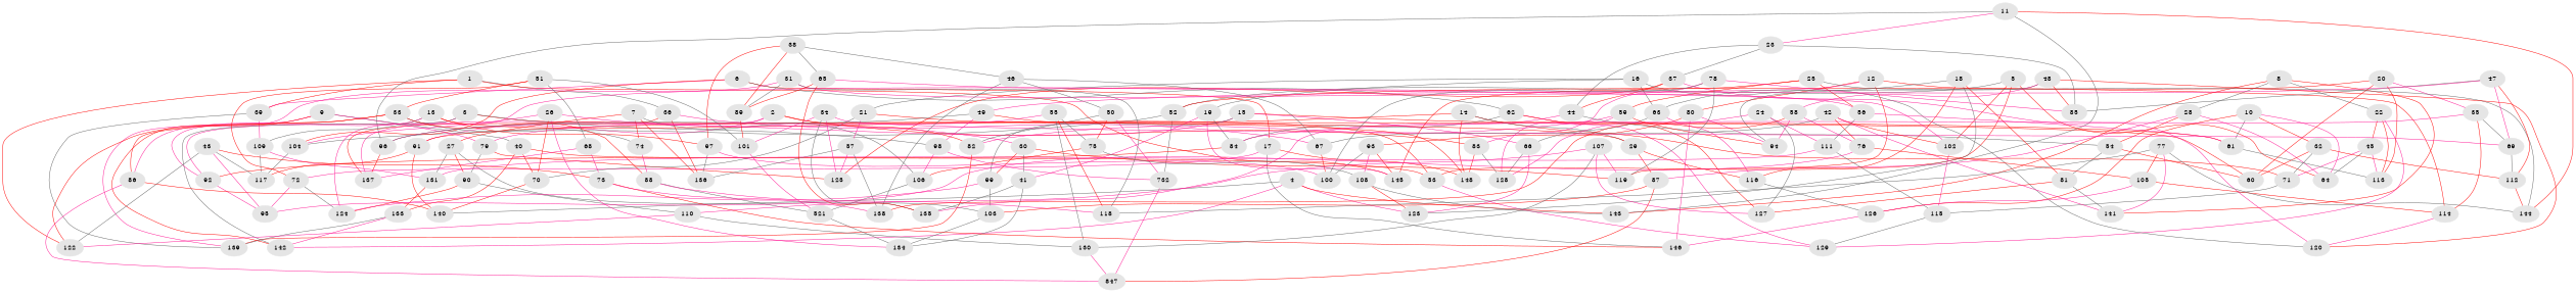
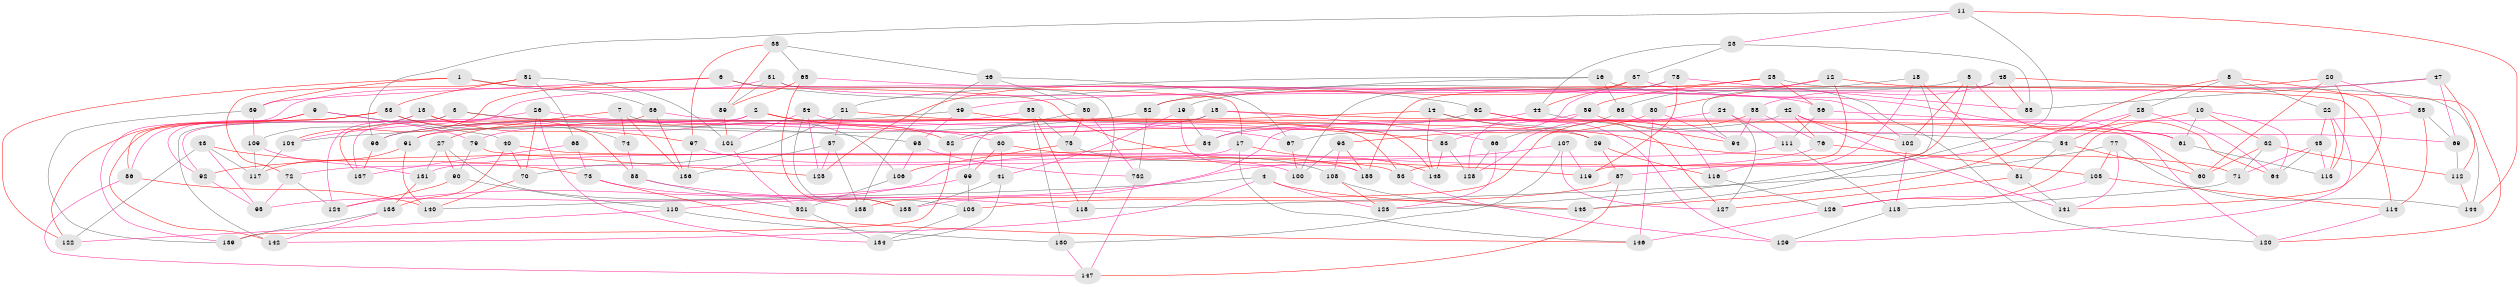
  graph {
    node [color=gray90 style=filled]
    edge [color=red]
    1
    36
    39
    122
-   145
+   145 [label=185]
    137
    136
    67
    109
    139
    2
    82
    83
    91
    148
    128
    140
    117
    3
    60
    92
    98
    142
    95
    106
    n26 [label=732]
    4
    123
    143
    5
    52
    53
    64
    102
    104
    129
    115
    6
    17
    62
    72
    146
    84
    127
    7
    27
    74
    90
    103
    131
    88
    n52 [label=521]
    8
    22
    28
    141
    113
    45
    54
    87
    9
    40
    79
    70
    133
    125
    10
    32
    61
    126
    71
    112
    11
    23
    96
    144
    37
    44
    85
    12
    80
    114
    119
    124
    94
    93
    120
    13
    86
    97
-   147 [label=847]
+   147
    100
    14
    29
    116
    15
    66
    99
    16
    19
    21
    63
    41
    57
    18
    81
    134
    135
    20
    35
    69
    138
    24
    111
    68
    73
    25
    56
    59
    26
    30
    110
    31
    89
    118
    101
    33
    34
    38
    46
    65
    50
    42
    76
    105
    43
    75
    47
    49
    48
    58
    108
    51
    55
    130
    77
    78
    107
    1 -- 36 [color=gray40]
    1 -- 39
    1 -- 122
    1 -- 145
    36 -- 137
    36 -- 136
    36 -- 67 [color=deeppink]
    39 -- 109 [color=deeppink]
    39 -- 139 [color=gray40]
    67 -- 100
    109 -- 117 [color=gray40]
    109 -- 131 [color=deeppink]
    2 -- 137 [color=deeppink]
    2 -- 82
    2 -- 83
    2 -- 91 [color=deeppink]
    82 -- 139
    83 -- 148
    83 -- 128 [color=gray40]
    91 -- 140
    91 -- 117
    3 -- 60
    3 -- 92 [color=deeppink]
    3 -- 98 [color=gray40]
    3 -- 142 [color=gray40]
    92 -- 95 [color=deeppink]
    98 -- 106 [color=deeppink]
    98 -- n26 [color=deeppink]
    106 -- n52 [color=gray40]
    n26 -- 147 [color=deeppink]
    4 -- 140 [color=gray40]
    4 -- 142 [color=deeppink]
    4 -- 123 [color=deeppink]
    4 -- 143
    5 -- 52 [color=gray40]
    5 -- 53
    5 -- 64
    5 -- 102
    52 -- n26 [color=gray40]
    52 -- 104 [color=gray40]
    53 -- 129 [color=deeppink]
    102 -- 115 [color=deeppink]
    104 -- 117 [color=gray40]
    115 -- 129 [color=gray40]
    6 -- 39 [color=deeppink]
    6 -- 104
    6 -- 17
    6 -- 62 [color=gray40]
    17 -- 148
    17 -- 72 [color=deeppink]
    17 -- 146 [color=gray40]
    62 -- 129 [color=deeppink]
    62 -- 84 [color=gray40]
    62 -- 127
    72 -- 95 [color=deeppink]
    72 -- 124 [color=gray40]
    84 -- 92
    7 -- 136
    7 -- 106 [color=gray40]
    7 -- 27
    7 -- 74
    27 -- 90
    27 -- 103 [color=gray40]
    27 -- 131 [color=gray40]
    74 -- 88 [color=deeppink]
    90 -- 124
    90 -- 110 [color=gray40]
    103 -- 134 [color=gray40]
    131 -- 133
    88 -- n52 [color=gray40]
    88 -- 118 [color=deeppink]
    n52 -- 134 [color=gray40]
    8 -- 143
    8 -- 22 [color=gray40]
    8 -- 28 [color=gray40]
    8 -- 141
    22 -- 129 [color=deeppink]
    22 -- 113
    22 -- 45
    28 -- 64 [color=deeppink]
    28 -- 54
    28 -- 87 [color=deeppink]
    45 -- 64 [color=gray40]
    45 -- 113 [color=deeppink]
    45 -- 71 [color=deeppink]
    54 -- 60
    54 -- 81 [color=gray40]
    87 -- 103
    87 -- 147
    9 -- 92 [color=deeppink]
    9 -- 142
    9 -- 40 [color=gray40]
    9 -- 79 [color=deeppink]
    40 -- 53
    40 -- 70
    40 -- 133
    79 -- 90 [color=gray40]
    79 -- 125
    70 -- 140
    133 -- 139 [color=gray40]
    133 -- 142 [color=deeppink]
    10 -- 64 [color=deeppink]
    10 -- 32
    10 -- 61 [color=gray40]
    10 -- 126
    32 -- 60
    32 -- 71 [color=gray40]
    32 -- 112
    61 -- 113 [color=gray40]
    126 -- 146 [color=deeppink]
    71 -- 115 [color=gray40]
    112 -- 144
    11 -- 143 [color=gray40]
    11 -- 23 [color=deeppink]
    11 -- 96 [color=gray40]
    11 -- 144
    23 -- 37 [color=gray40]
    23 -- 44 [color=gray40]
    23 -- 85 [color=gray40]
    96 -- 137
    37 -- 125
    37 -- 44
    37 -- 120 [color=deeppink]
    44 -- 54 [color=gray40]
    44 -- 135 [color=deeppink]
    12 -- 80
    12 -- 114
    12 -- 119
    12 -- 124 [color=deeppink]
    80 -- 146 [color=deeppink]
    80 -- 94 [color=deeppink]
    80 -- 93
    114 -- 120 [color=deeppink]
    93 -- 145
    93 -- 100 [color=gray40]
    93 -- 108 [color=deeppink]
    13 -- 109 [color=gray40]
    13 -- 53
    13 -- 86 [color=deeppink]
    13 -- 97
    86 -- 140
    86 -- 147 [color=deeppink]
    97 -- 136 [color=gray40]
    97 -- 100 [color=deeppink]
    14 -- 91
    14 -- 148
    14 -- 71
    14 -- 29 [color=gray40]
    29 -- 87
    29 -- 116
    116 -- 126 [color=gray40]
    15 -- 61
    15 -- 96 [color=deeppink]
    15 -- 66 [color=deeppink]
    15 -- 99 [color=gray40]
    66 -- 128 [color=gray40]
    66 -- 123 [color=deeppink]
    99 -- 103 [color=gray40]
    99 -- 124 [color=deeppink]
    16 -- 120 [color=gray40]
    16 -- 19 [color=gray40]
    16 -- 21 [color=gray40]
    16 -- 63 [color=gray40]
    19 -- 145 [color=deeppink]
    19 -- 84 [color=gray40]
    19 -- 41 [color=deeppink]
    21 -- 70 [color=gray40]
    21 -- 29
    21 -- 57 [color=deeppink]
    63 -- 116 [color=deeppink]
    63 -- 66 [color=gray40]
    41 -- 134 [color=gray40]
    41 -- 135 [color=gray40]
    57 -- 136 [color=gray40]
    57 -- 125 [color=deeppink]
    57 -- 138 [color=gray40]
    18 -- 123 [color=gray40]
-   18 -- 116
+   18 -- 116 [color=deeppink]
    18 -- 63 [color=gray40]
    18 -- 81
    81 -- 127
    81 -- 141 [color=gray40]
    20 -- 60
    20 -- 52
    20 -- 113
    20 -- 35 [color=deeppink]
    35 -- 84 [color=deeppink]
    35 -- 114
    35 -- 69 [color=gray40]
    69 -- 112 [color=gray40]
    24 -- 128 [color=deeppink]
    24 -- 127 [color=gray40]
    24 -- 111 [color=deeppink]
    111 -- 115 [color=gray40]
    111 -- 131 [color=deeppink]
    68 -- 137 [color=deeppink]
    68 -- 73 [color=deeppink]
    73 -- 146
    73 -- 138 [color=deeppink]
    25 -- 145
    25 -- 144 [color=gray40]
    25 -- 56
    25 -- 59
    56 -- 61 [color=deeppink]
    56 -- 111 [color=gray40]
    59 -- 82 [color=deeppink]
    59 -- 128 [color=deeppink]
    59 -- 94
    26 -- 104 [color=deeppink]
    26 -- 70
    26 -- 134 [color=deeppink]
    26 -- 30 [color=deeppink]
    30 -- 119
    30 -- 99
    30 -- 41 [color=gray40]
    110 -- 122 [color=deeppink]
    110 -- 130 [color=gray40]
    31 -- 139 [color=deeppink]
    31 -- 56 [color=deeppink]
    31 -- 89 [color=gray40]
    31 -- 118 [color=gray40]
    89 -- 101
    101 -- n52 [color=deeppink]
    33 -- 122
    33 -- 74 [color=gray40]
    33 -- 88
    33 -- 86
    34 -- 125 [color=deeppink]
    34 -- 135 [color=gray40]
    34 -- 69 [color=deeppink]
    34 -- 101 [color=deeppink]
    38 -- 97
    38 -- 89
    38 -- 46 [color=gray40]
    38 -- 65 [color=gray40]
    46 -- 67 [color=gray40]
    46 -- 138 [color=gray40]
    46 -- 50 [color=gray40]
    65 -- 102 [color=deeppink]
    65 -- 135
    65 -- 89
    50 -- 82 [color=gray40]
    50 -- n26 [color=deeppink]
    50 -- 75
    42 -- 67 [color=gray40]
    42 -- 102
    42 -- 141 [color=deeppink]
    42 -- 76
    76 -- 95 [color=deeppink]
    76 -- 105
    105 -- 126 [color=deeppink]
    105 -- 114
    43 -- 122 [color=gray40]
    43 -- 117 [color=gray40]
    43 -- 95 [color=deeppink]
    43 -- 73
    75 -- 106
    75 -- 108 [color=gray40]
    47 -- 112
    47 -- 85 [color=gray40]
    47 -- 69 [color=deeppink]
    47 -- 49 [color=deeppink]
    49 -- 148
    49 -- 98 [color=deeppink]
    49 -- 96 [color=gray40]
    48 -- 85
    48 -- 94 [color=gray40]
    48 -- 120
    48 -- 58 [color=deeppink]
    58 -- 94 [color=deeppink]
    58 -- 138
    58 -- 76 [color=deeppink]
    108 -- 123
    108 -- 143 [color=gray40]
    51 -- 72
    51 -- 68 [color=gray40]
    51 -- 101 [color=gray40]
    51 -- 33
    55 -- 79 [color=deeppink]
    55 -- 118
    55 -- 75 [color=gray40]
    55 -- 130 [color=gray40]
    130 -- 147 [color=deeppink]
    77 -- 141 [color=deeppink]
    77 -- 144 [color=gray40]
    77 -- 118 [color=gray40]
    77 -- 105
    78 -- 83 [color=deeppink]
    78 -- 85 [color=deeppink]
-   78 -- 119 [color=gray40]
+   78 -- 119
    78 -- 100 [color=gray40]
    107 -- 127 [color=deeppink]
    107 -- 119 [color=deeppink]
    107 -- 110 [color=deeppink]
    107 -- 130 [color=gray40]
  }
